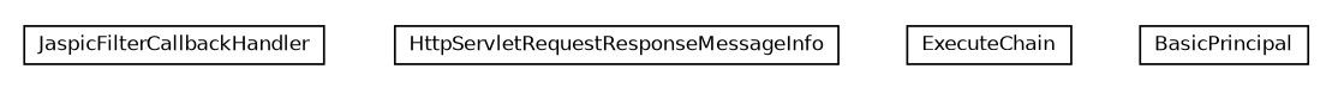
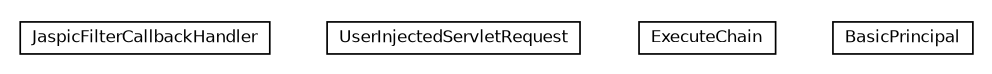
  digraph {
    nodesep=0.25
    ranksep=0.5
    node [fontcolor=black fontname=Helvetica fontsize=10.0 shape=plaintext]
    n1 [label=<<table title="net.trajano.auth.filter.internal.JaspicFilterCallbackHandler" border="0" cellborder="1" cellspacing="0" cellpadding="2" port="p" href="./JaspicFilterCallbackHandler.html"> 		<tr><td><table border="0" cellspacing="0" cellpadding="1"> <tr><td align="center" balign="center"> JaspicFilterCallbackHandler </td></tr> 		</table></td></tr> 		</table>>]
-   n3 [label=<<table title="net.trajano.auth.filter.internal.HttpServletRequestResponseMessageInfo" border="0" cellborder="1" cellspacing="0" cellpadding="2" port="p" href="./HttpServletRequestResponseMessageInfo.html"> 		<tr><td><table border="0" cellspacing="0" cellpadding="1"> <tr><td align="center" balign="center"> HttpServletRequestResponseMessageInfo </td></tr> 		</table></td></tr> 		</table>>]
+   n2 [label=<<table title="net.trajano.auth.filter.internal.UserInjectedServletRequest" border="0" cellborder="1" cellspacing="0" cellpadding="2" port="p" href="./UserInjectedServletRequest.html"> 		<tr><td><table border="0" cellspacing="0" cellpadding="1"> <tr><td align="center" balign="center"> UserInjectedServletRequest </td></tr> 		</table></td></tr> 		</table>>]
    n4 [label=<<table title="net.trajano.auth.filter.internal.ExecuteChain" border="0" cellborder="1" cellspacing="0" cellpadding="2" port="p" href="./ExecuteChain.html"> 		<tr><td><table border="0" cellspacing="0" cellpadding="1"> <tr><td align="center" balign="center"> ExecuteChain </td></tr> 		</table></td></tr> 		</table>>]
    n5 [label=<<table title="net.trajano.auth.filter.internal.BasicPrincipal" border="0" cellborder="1" cellspacing="0" cellpadding="2" port="p" href="./BasicPrincipal.html"> 		<tr><td><table border="0" cellspacing="0" cellpadding="1"> <tr><td align="center" balign="center"> BasicPrincipal </td></tr> 		</table></td></tr> 		</table>>]
  }
